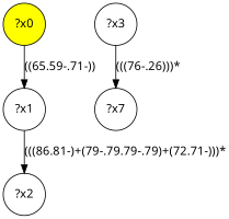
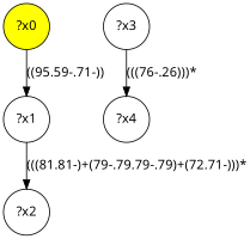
  digraph {
    fontname="Noto Sans"
    node [fontname="Noto Sans" shape=circle]
    edge [fontname="Noto Sans"]
    n1 [fillcolor=yellow label="?x0" style="filled,"]
    n2 [label="?x1"]
    n3 [label="?x2"]
    n4 [label="?x3"]
-   n5 [label="?x7"]
-   n1 -> n2 [label="((65.59-.71-))"]
-   n2 -> n3 [label="(((86.81-)+(79-.79.79-.79)+(72.71-)))*"]
+   n5 [label="?x4"]
+   n1 -> n2 [label="((95.59-.71-))"]
+   n2 -> n3 [label="(((81.81-)+(79-.79.79-.79)+(72.71-)))*"]
    n4 -> n5 [label="(((76-.26)))*"]
  }
